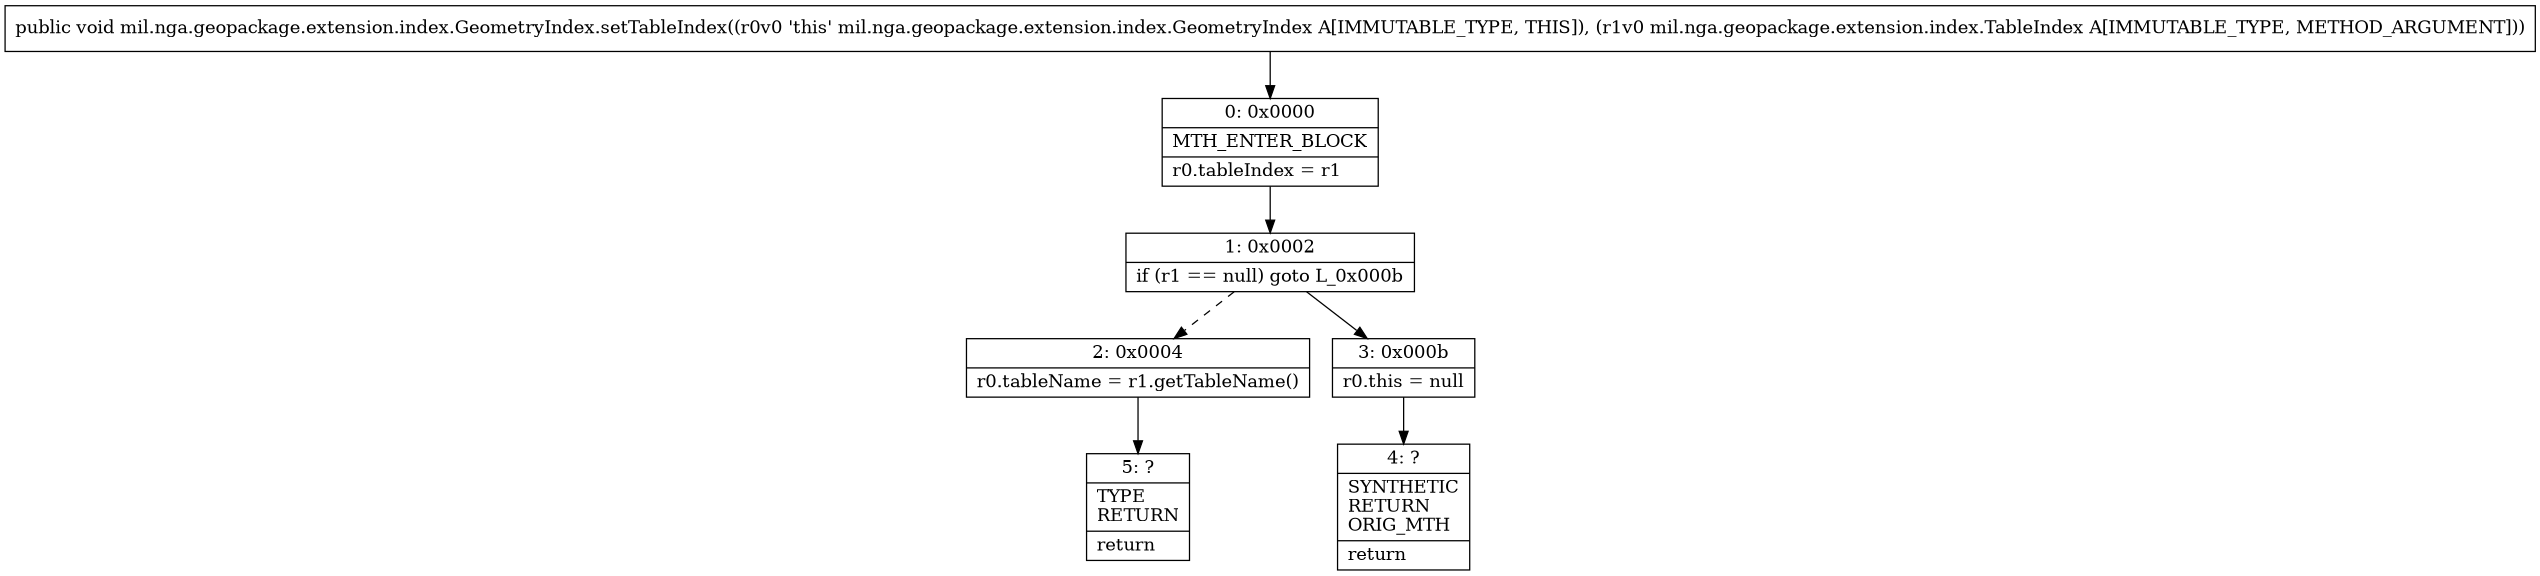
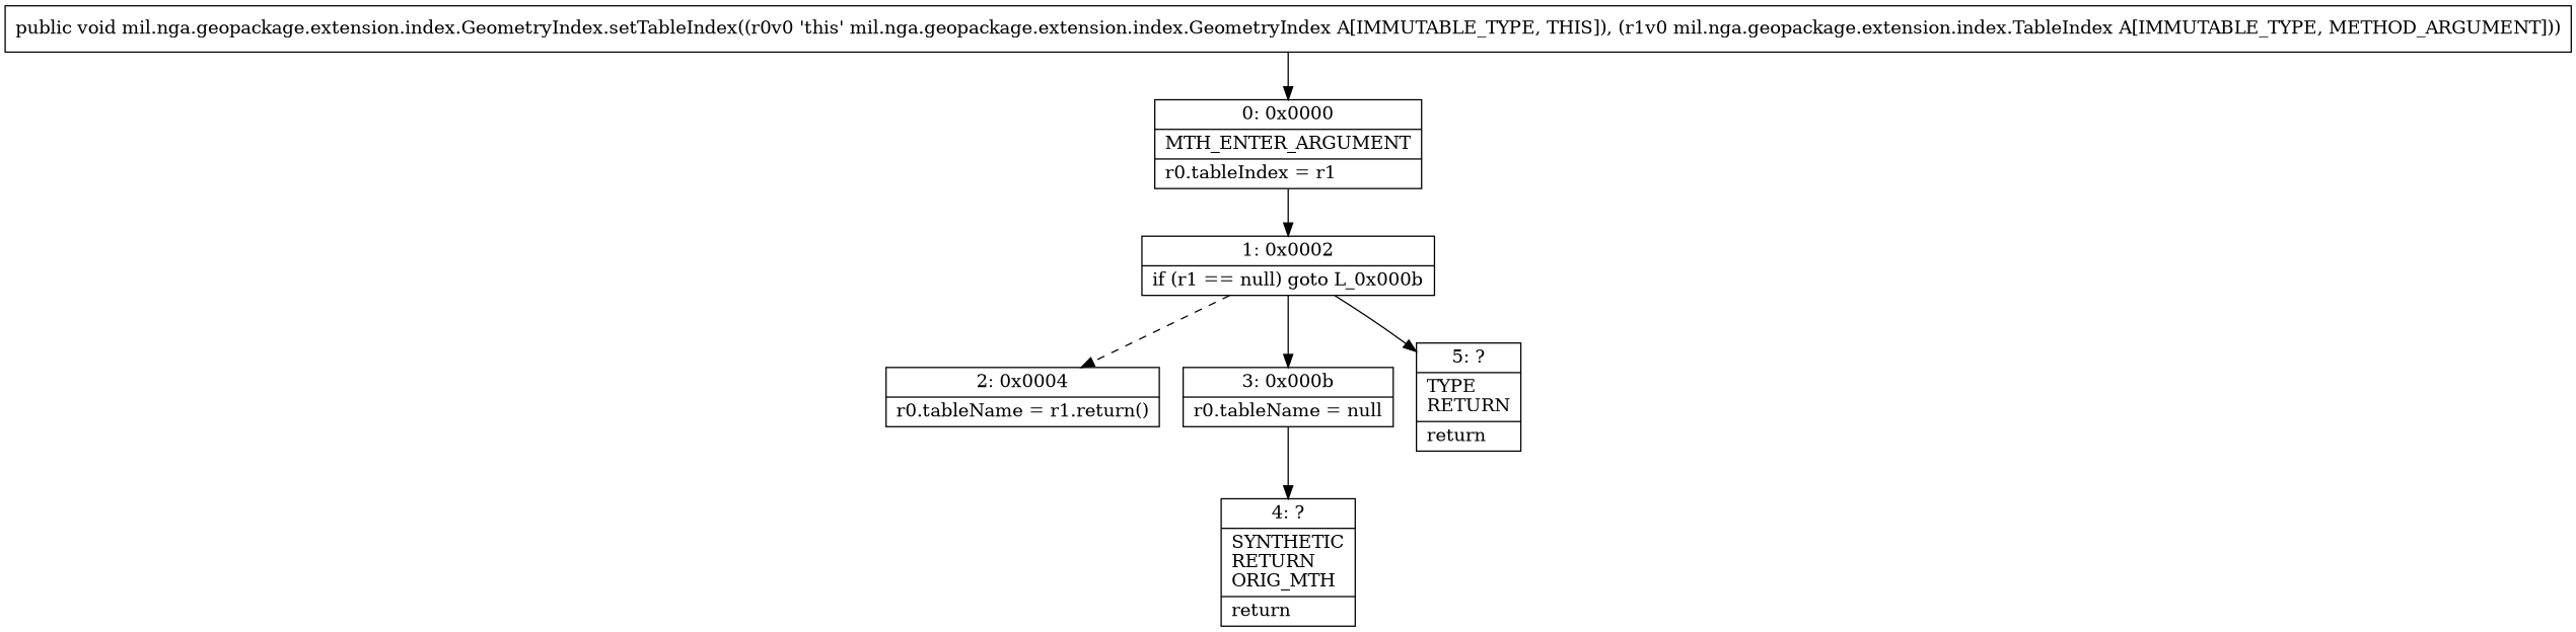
  digraph {
    node [shape=record]
-   n1 [label="{0\:\ 0x0000|MTH_ENTER_BLOCK\l|r0.tableIndex = r1\l}"]
+   n1 [label="{0\:\ 0x0000|MTH_ENTER_ARGUMENT\l|r0.tableIndex = r1\l}"]
    n2 [label="{1\:\ 0x0002|if (r1 == null) goto L_0x000b\l}"]
-   n3 [label="{2\:\ 0x0004|r0.tableName = r1.getTableName()\l}"]
-   n4 [label="{3\:\ 0x000b|r0.this = null\l}"]
+   n3 [label="{2\:\ 0x0004|r0.tableName = r1.return()\l}"]
+   n4 [label="{3\:\ 0x000b|r0.tableName = null\l}"]
    n5 [label="{5\:\ ?|TYPE\lRETURN\l|return\l}"]
    n6 [label="{4\:\ ?|SYNTHETIC\lRETURN\lORIG_MTH\l|return\l}"]
    n7 [label="{public void mil.nga.geopackage.extension.index.GeometryIndex.setTableIndex((r0v0 'this' mil.nga.geopackage.extension.index.GeometryIndex A[IMMUTABLE_TYPE, THIS]), (r1v0 mil.nga.geopackage.extension.index.TableIndex A[IMMUTABLE_TYPE, METHOD_ARGUMENT])) }"]
    n1 -> n2
    n2 -> n3 [style=dashed]
    n2 -> n4
-   n3 -> n5
+   n2 -> n5
    n4 -> n6
    n7 -> n1
  }
